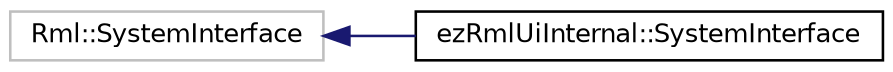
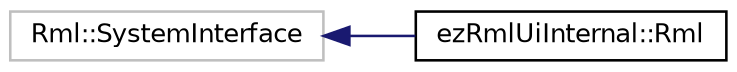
  digraph {
    rankdir=LR
    node [fillcolor=white fontname=Helvetica fontsize=10 shape=record style=filled]
    n1 [color=grey75 height=0.2 label="Rml::SystemInterface" width=0.4]
-   n2 [color=black height=0.2 label="ezRmlUiInternal::SystemInterface" width=0.4]
+   n2 [color=black height=0.2 label="ezRmlUiInternal::Rml" width=0.4]
    n1 -> n2 [color=midnightblue dir=back fontname=Helvetica fontsize=10 labelfontname=Helvetica labelfontsize=10 style=solid]
  }
